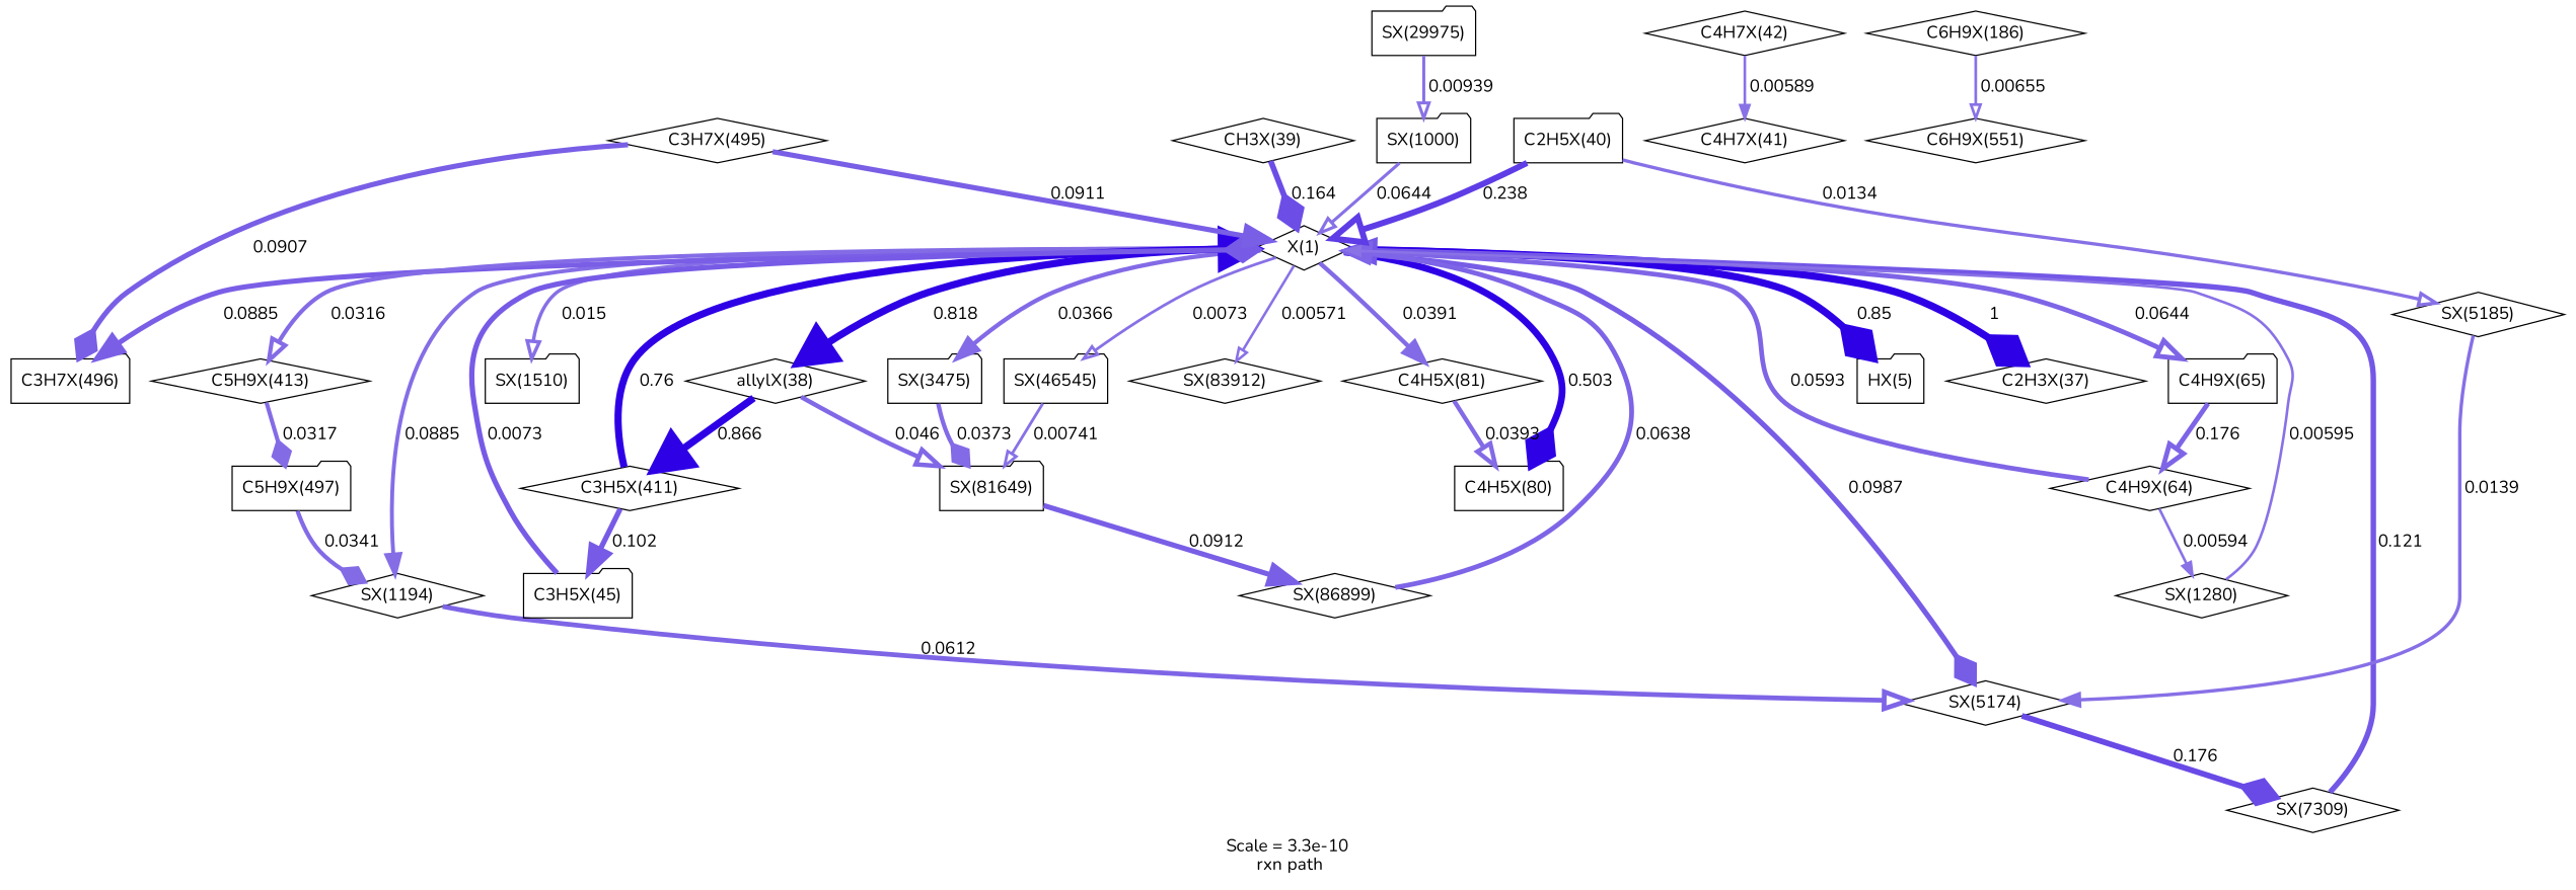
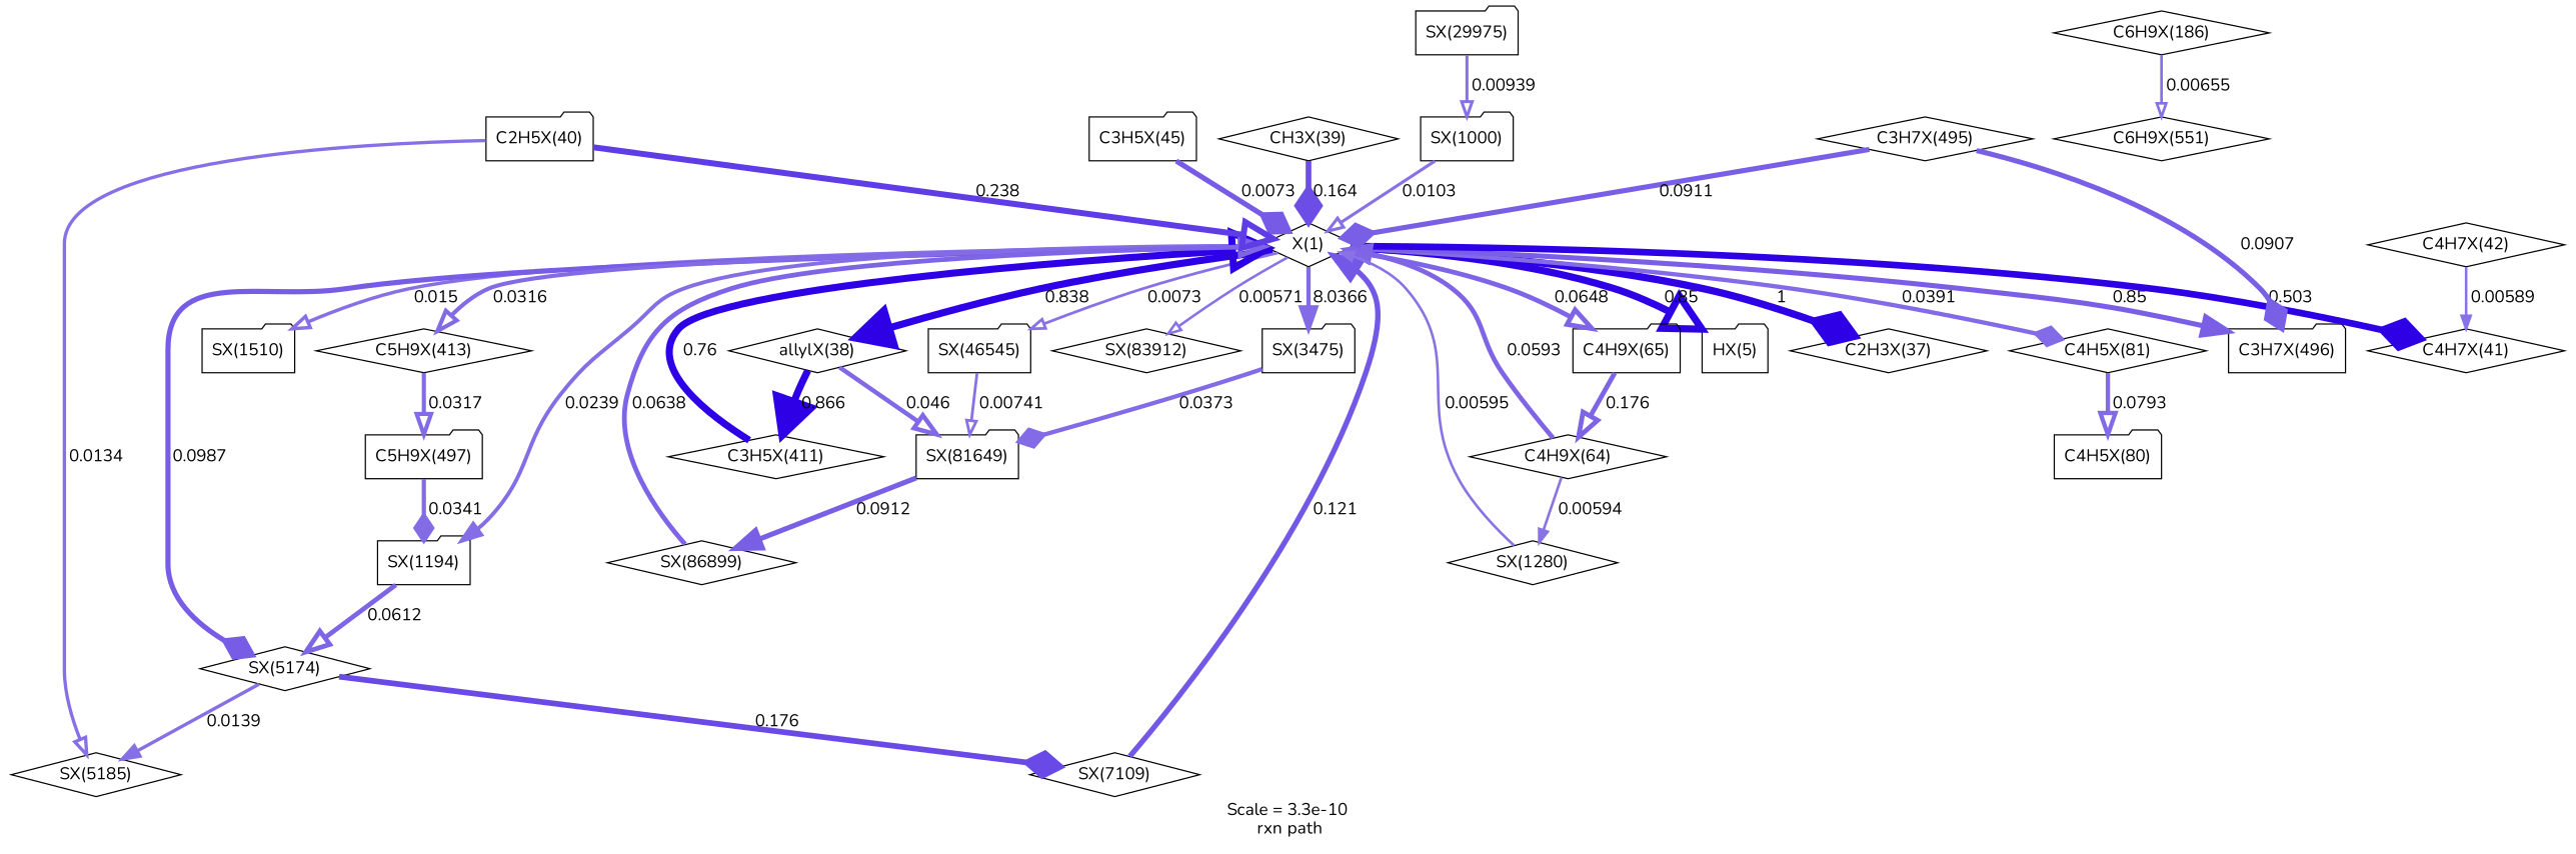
  digraph {
    fontname=Nunito
    label="Scale = 3.3e-10\l rxn path"
    node [fontname=Nunito shape=diamond]
    edge [arrowhead=onormal arrowsize=1.78 color="0.7, 0.506, 0.9" fontname=Nunito style="setlinewidth(4.19)"]
    n1 [label="X(1)"]
    n2 [label="HX(5)" shape=folder]
    n3 [label="C2H3X(37)"]
    n4 [label="C4H5X(80)" shape=folder]
    n5 [label="C4H5X(81)"]
    n6 [label="allylX(38)"]
    n7 [label="SX(1510)" shape=folder]
    n8 [label="SX(5174)"]
-   n9 [label="SX(1194)"]
+   n9 [label="SX(1194)" shape=folder]
    n10 [label="C3H7X(496)" shape=folder]
    n11 [label="C5H9X(413)"]
    n12 [label="C4H9X(65)" shape=folder]
    n13 [label="SX(3475)" shape=folder]
    n14 [label="SX(46545)" shape=folder]
    n15 [label="SX(83912)"]
    n16 [label="SX(81649)" shape=folder]
    n17 [label="C3H5X(411)"]
-   n18 [label="SX(7309)"]
+   n18 [label="SX(7109)"]
    n19 [label="SX(5185)"]
    n20 [label="C5H9X(497)" shape=folder]
    n21 [label="C4H9X(64)"]
    n22 [label="SX(86899)"]
    n23 [label="C3H5X(45)" shape=folder]
    n24 [label="CH3X(39)"]
    n25 [label="C2H5X(40)" shape=folder]
    n26 [label="C3H7X(495)"]
    n27 [label="SX(1000)" shape=folder]
    n28 [label="SX(1280)"]
    n29 [label="C4H7X(42)"]
    n30 [label="C4H7X(41)"]
    n31 [label="C6H9X(186)"]
    n32 [label="C6H9X(551)"]
    n33 [label="SX(29975)" shape=folder]
-   n1 -> n2 [arrowhead=diamond arrowsize=2.94 color="0.7, 1.35, 0.9" label=" 0.85" style="setlinewidth(5.88)"]
+   n1 -> n2 [arrowsize=2.94 color="0.7, 1.35, 0.9" label=" 0.85" style="setlinewidth(5.88)"]
    n1 -> n3 [arrowhead=diamond arrowsize=3 color="0.7, 1.5, 0.9" label=" 1" style="setlinewidth(6)"]
-   n1 -> n4 [arrowhead=diamond arrowsize=2.74 color="0.7, 1, 0.9" label=" 0.503" style="setlinewidth(5.48)"]
-   n1 -> n5 [arrowhead=normal color="0.7, 0.539, 0.9" label=" 0.0391" style="setlinewidth(3.55)"]
-   n1 -> n6 [arrowhead=normal arrowsize=2.93 color="0.7, 1.34, 0.9" label=" 0.818" style="setlinewidth(5.87)"]
+   n1 -> n30 [arrowhead=diamond arrowsize=2.74 color="0.7, 1, 0.9" label=" 0.503" style="setlinewidth(5.48)"]
+   n1 -> n5 [arrowhead=diamond color="0.7, 0.539, 0.9" label=" 0.0391" style="setlinewidth(3.55)"]
+   n1 -> n6 [arrowhead=normal arrowsize=2.93 color="0.7, 1.34, 0.9" label=" 0.838" style="setlinewidth(5.87)"]
    n1 -> n7 [arrowsize=1.42 color="0.7, 0.515, 0.9" label=" 0.015" style="setlinewidth(2.83)"]
    n1 -> n8 [arrowhead=diamond arrowsize=2.13 color="0.7, 0.599, 0.9" label=" 0.0987" style="setlinewidth(4.25)"]
-   n1 -> n9 [arrowhead=normal arrowsize=1.59 color="0.7, 0.524, 0.9" label=" 0.0885" style="setlinewidth(3.18)"]
-   n1 -> n10 [arrowhead=normal arrowsize=2.08 color="0.7, 0.588, 0.9" label=" 0.0885" style="setlinewidth(4.17)"]
+   n1 -> n9 [arrowhead=normal arrowsize=1.59 color="0.7, 0.524, 0.9" label=" 0.0239" style="setlinewidth(3.18)"]
+   n1 -> n10 [arrowhead=normal arrowsize=2.08 color="0.7, 0.588, 0.9" label=" 0.85" style="setlinewidth(4.17)"]
    n1 -> n11 [arrowsize=1.7 color="0.7, 0.532, 0.9" label=" 0.0316" style="setlinewidth(3.39)"]
-   n1 -> n12 [arrowsize=1.96 color="0.7, 0.564, 0.9" label=" 0.0644" style="setlinewidth(3.93)"]
-   n1 -> n13 [arrowhead=normal arrowsize=1.75 color="0.7, 0.537, 0.9" label=" 0.0366" style="setlinewidth(3.5)"]
+   n1 -> n12 [arrowsize=1.96 color="0.7, 0.564, 0.9" label=" 0.0648" style="setlinewidth(3.93)"]
+   n1 -> n13 [arrowhead=normal arrowsize=1.75 color="0.7, 0.537, 0.9" label=" 8.0366" style="setlinewidth(3.5)"]
    n1 -> n14 [arrowsize=1.14 color="0.7, 0.507, 0.9" label=" 0.0073" style="setlinewidth(2.29)"]
    n1 -> n15 [arrowsize=1.05 label=" 0.00571" style="setlinewidth(2.1)"]
-   n5 -> n4 [color="0.7, 0.539, 0.9" label=" 0.0393" style="setlinewidth(3.56)"]
+   n5 -> n4 [color="0.7, 0.539, 0.9" label=" 0.0793" style="setlinewidth(3.56)"]
    n6 -> n16 [arrowsize=1.84 color="0.7, 0.546, 0.9" label=" 0.046" style="setlinewidth(3.68)"]
    n6 -> n17 [arrowhead=normal arrowsize=2.95 color="0.7, 1.37, 0.9" label=" 0.866" style="setlinewidth(5.89)"]
    n8 -> n18 [arrowhead=diamond arrowsize=2.34 color="0.7, 0.676, 0.9" label=" 0.176" style="setlinewidth(4.69)"]
    n9 -> n8 [arrowsize=1.95 color="0.7, 0.561, 0.9" label=" 0.0612" style="setlinewidth(3.89)"]
-   n11 -> n20 [arrowhead=diamond arrowsize=1.7 color="0.7, 0.532, 0.9" label=" 0.0317" style="setlinewidth(3.39)"]
+   n11 -> n20 [arrowsize=1.7 color="0.7, 0.532, 0.9" label=" 0.0317" style="setlinewidth(3.39)"]
    n12 -> n21 [arrowsize=1.97 color="0.7, 0.565, 0.9" label=" 0.176" style="setlinewidth(3.94)"]
    n13 -> n16 [arrowhead=diamond arrowsize=1.76 color="0.7, 0.537, 0.9" label=" 0.0373" style="setlinewidth(3.52)"]
    n14 -> n16 [arrowsize=1.15 color="0.7, 0.507, 0.9" label=" 0.00741" style="setlinewidth(2.3)"]
    n16 -> n22 [arrowhead=normal arrowsize=2.1 color="0.7, 0.591, 0.9" label=" 0.0912"]
-   n17 -> n1 [arrowhead=normal arrowsize=2.9 color="0.7, 1.26, 0.9" label=" 0.76" style="setlinewidth(5.79)"]
-   n17 -> n23 [arrowhead=normal arrowsize=2.14 color="0.7, 0.602, 0.9" label=" 0.102" style="setlinewidth(4.28)"]
+   n17 -> n1 [arrowsize=2.9 color="0.7, 1.26, 0.9" label=" 0.76" style="setlinewidth(5.79)"]
    n18 -> n1 [arrowhead=normal arrowsize=2.2 color="0.7, 0.621, 0.9" label=" 0.121" style="setlinewidth(4.41)"]
-   n19 -> n8 [arrowhead=normal arrowsize=1.39 color="0.7, 0.514, 0.9" label=" 0.0139" style="setlinewidth(2.77)"]
+   n8 -> n19 [arrowhead=normal arrowsize=1.39 color="0.7, 0.514, 0.9" label=" 0.0139" style="setlinewidth(2.77)"]
    n20 -> n9 [arrowhead=diamond arrowsize=1.72 color="0.7, 0.534, 0.9" label=" 0.0341" style="setlinewidth(3.45)"]
    n21 -> n1 [arrowhead=normal arrowsize=1.93 color="0.7, 0.559, 0.9" label=" 0.0593" style="setlinewidth(3.87)"]
    n21 -> n28 [arrowhead=normal arrowsize=1.06 label=" 0.00594" style="setlinewidth(2.13)"]
    n22 -> n1 [arrowsize=1.96 color="0.7, 0.564, 0.9" label=" 0.0638" style="setlinewidth(3.92)"]
    n23 -> n1 [arrowhead=diamond arrowsize=2.14 color="0.7, 0.602, 0.9" label=" 0.0073" style="setlinewidth(4.28)"]
    n24 -> n1 [arrowhead=diamond arrowsize=2.32 color="0.7, 0.664, 0.9" label=" 0.164" style="setlinewidth(4.63)"]
    n25 -> n1 [arrowsize=2.46 color="0.7, 0.738, 0.9" label=" 0.238" style="setlinewidth(4.92)"]
    n25 -> n19 [arrowsize=1.37 color="0.7, 0.513, 0.9" label=" 0.0134" style="setlinewidth(2.74)"]
-   n26 -> n1 [arrowhead=normal arrowsize=2.1 color="0.7, 0.591, 0.9" label=" 0.0911"]
+   n26 -> n1 [arrowhead=diamond arrowsize=2.1 color="0.7, 0.591, 0.9" label=" 0.0911"]
    n26 -> n10 [arrowhead=diamond arrowsize=2.09 color="0.7, 0.591, 0.9" label=" 0.0907"]
-   n27 -> n1 [arrowsize=1.27 color="0.7, 0.51, 0.9" label=" 0.0644" style="setlinewidth(2.54)"]
+   n27 -> n1 [arrowsize=1.27 color="0.7, 0.51, 0.9" label=" 0.0103" style="setlinewidth(2.54)"]
    n28 -> n1 [arrowhead=normal arrowsize=1.07 label=" 0.00595" style="setlinewidth(2.13)"]
    n29 -> n30 [arrowhead=normal arrowsize=1.06 label=" 0.00589" style="setlinewidth(2.12)"]
    n31 -> n32 [arrowsize=1.1 color="0.7, 0.507, 0.9" label=" 0.00655" style="setlinewidth(2.2)"]
    n33 -> n27 [arrowsize=1.24 color="0.7, 0.509, 0.9" label=" 0.00939" style="setlinewidth(2.48)"]
  }
